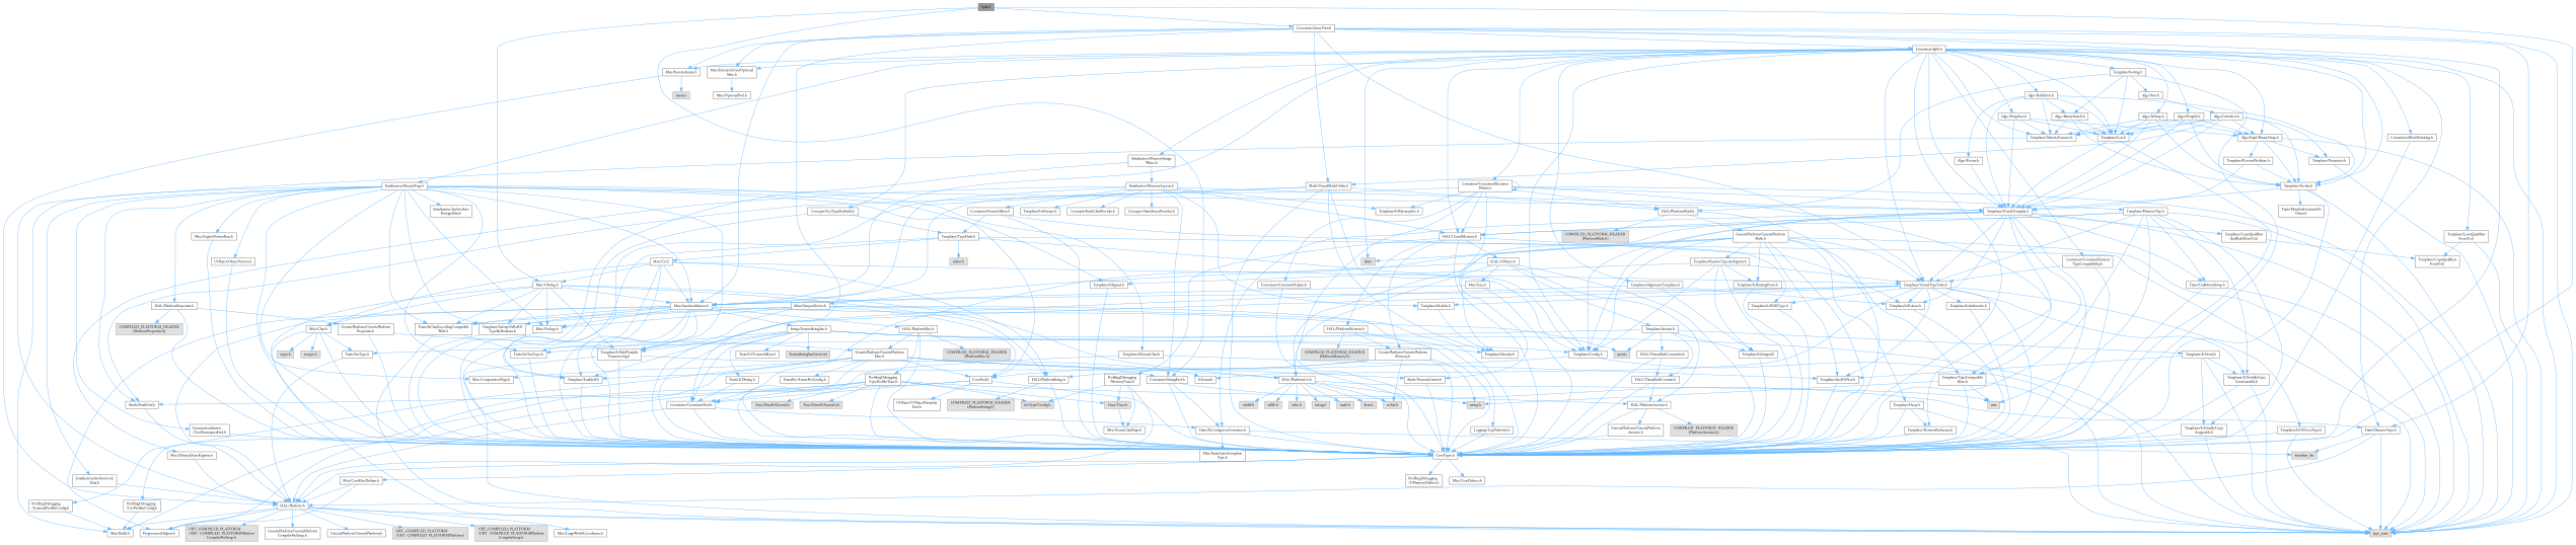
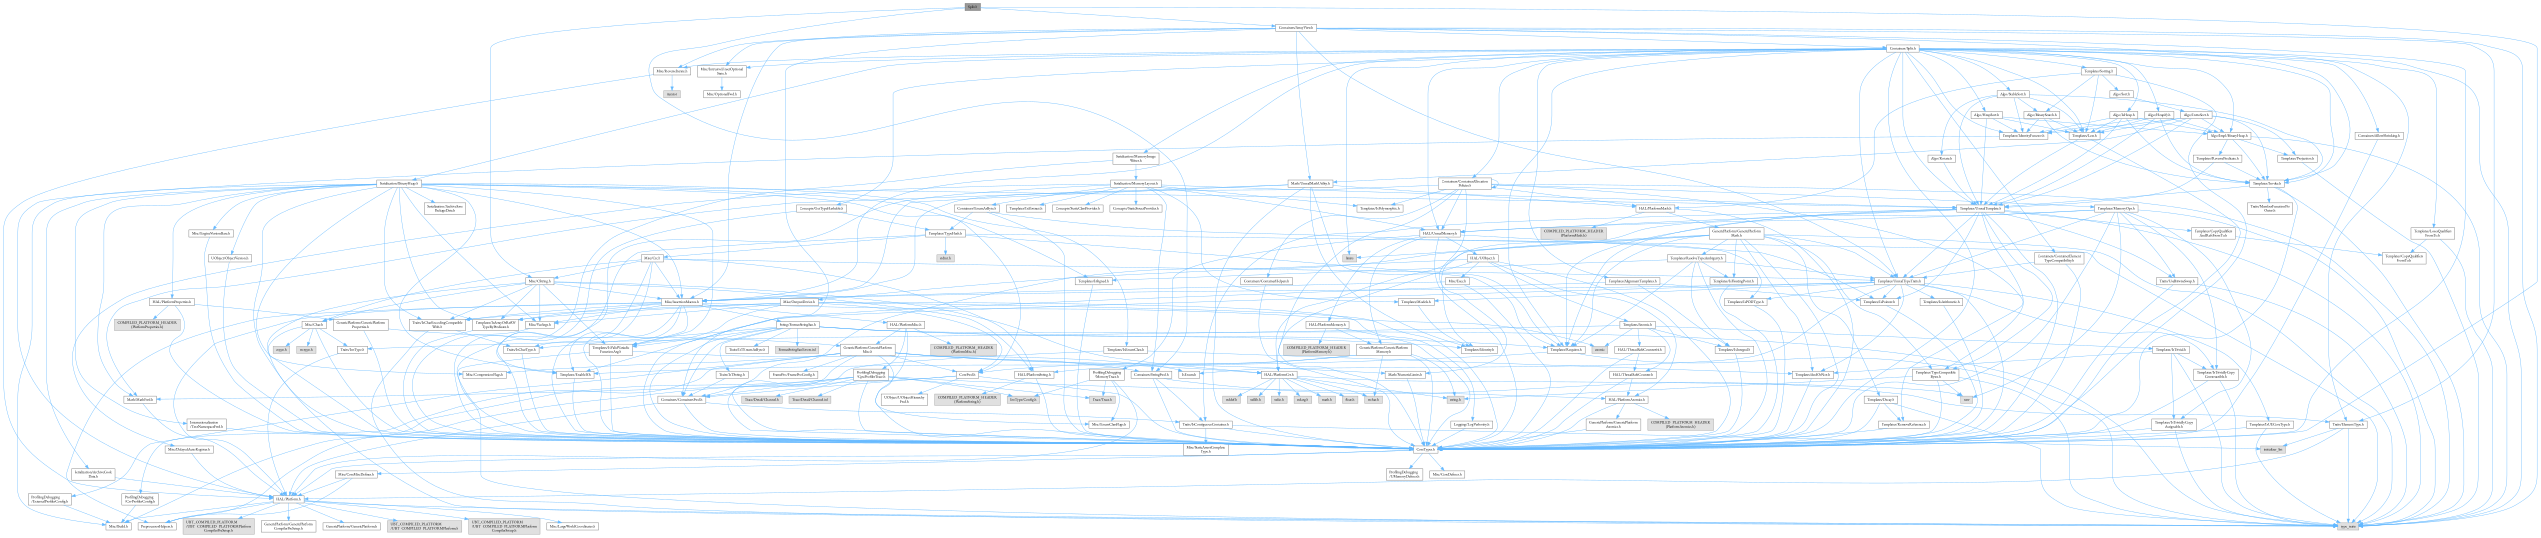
  digraph {
    fontname="EB Garamond"
    node [color=grey40 fillcolor=white fontname="EB Garamond" fontsize=10 shape=box style=filled]
    edge [color=steelblue1 fontname="EB Garamond" fontsize=10 labelfontname=Helvetica labelfontsize=10 style=solid]
    n1 [color=gray40 fillcolor=grey60 fontcolor=black height=0.2 label="Split.h" width=0.4]
    n2 [height=0.2 label="Containers/ArrayView.h" width=0.4]
    n3 [height=0.2 label="CoreTypes.h" width=0.4]
    n4 [height=0.2 label="Containers/StringFwd.h" width=0.4]
    n5 [height=0.2 label="Misc/CString.h" width=0.4]
    n6 [color=grey60 fillcolor="#E0E0E0" height=0.2 label=type_traits width=0.4]
    n7 [height=0.2 label="Containers/ContainersFwd.h" width=0.4]
    n8 [height=0.2 label="Misc/AssertionMacros.h" width=0.4]
    n9 [height=0.2 label="Traits/ElementType.h" width=0.4]
    n10 [height=0.2 label="Misc/ReverseIterate.h" width=0.4]
    n11 [height=0.2 label="Misc/IntrusiveUnsetOptional\lState.h" width=0.4]
    n12 [height=0.2 label="Templates/Invoke.h" width=0.4]
    n13 [height=0.2 label="Templates/UnrealTypeTraits.h" width=0.4]
    n14 [height=0.2 label="Containers/Split.h" width=0.4]
    n15 [height=0.2 label="Math/UnrealMathUtility.h" width=0.4]
    n16 [height=0.2 label="HAL/Platform.h" width=0.4]
    n17 [height=0.2 label="ProfilingDebugging\l/UMemoryDefines.h" width=0.4]
    n18 [height=0.2 label="Misc/CoreMiscDefines.h" width=0.4]
    n19 [height=0.2 label="Misc/CoreDefines.h" width=0.4]
    n20 [height=0.2 label="Traits/IsContiguousContainer.h" width=0.4]
    n21 [height=0.2 label="Templates/IsArrayOrRefOf\lTypeByPredicate.h" width=0.4]
    n22 [height=0.2 label="Templates/IsValidVariadic\lFunctionArg.h" width=0.4]
    n23 [height=0.2 label="Traits/IsCharEncodingCompatible\lWith.h" width=0.4]
    n24 [height=0.2 label="Misc/VarArgs.h" width=0.4]
    n25 [height=0.2 label="HAL/PlatformCrt.h" width=0.4]
    n26 [height=0.2 label="HAL/PlatformString.h" width=0.4]
    n27 [height=0.2 label="Misc/Char.h" width=0.4]
    n28 [height=0.2 label="PreprocessorHelpers.h" width=0.4]
    n29 [height=0.2 label="HAL/PlatformMisc.h" width=0.4]
    n30 [height=0.2 label="Templates/EnableIf.h" width=0.4]
    n31 [height=0.2 label="String/FormatStringSan.h" width=0.4]
    n32 [color=grey60 fillcolor="#E0E0E0" height=0.2 label=atomic width=0.4]
    n33 [color=grey60 fillcolor="#E0E0E0" height=0.2 label=initializer_list width=0.4]
    n34 [color=grey60 fillcolor="#E0E0E0" height=0.2 label=iterator width=0.4]
    n35 [height=0.2 label="Misc/OptionalFwd.h" width=0.4]
    n36 [height=0.2 label="Traits/MemberFunctionPtr\lOuter.h" width=0.4]
    n37 [height=0.2 label="Templates/UnrealTemplate.h" width=0.4]
    n38 [height=0.2 label="IsEnum.h" width=0.4]
    n39 [height=0.2 label="Templates/IsPointer.h" width=0.4]
    n40 [height=0.2 label="Templates/AndOrNot.h" width=0.4]
    n41 [height=0.2 label="Templates/IsTriviallyCopy\lConstructible.h" width=0.4]
    n42 [height=0.2 label="Templates/IsArithmetic.h" width=0.4]
    n43 [height=0.2 label="Templates/Models.h" width=0.4]
    n44 [height=0.2 label="Templates/IsPODType.h" width=0.4]
    n45 [height=0.2 label="Templates/IsUECoreType.h" width=0.4]
-   n46 [height=0.2 label="Templates/Config.h" width=0.4]
+   n46 [height=0.2 label="Templates/Requires.h" width=0.4]
    n47 [height=0.2 label="HAL/UnrealMemory.h" width=0.4]
    n48 [height=0.2 label="Containers/AllowShrinking.h" width=0.4]
    n49 [height=0.2 label="Containers/ContainerAllocation\lPolicies.h" width=0.4]
    n50 [color=grey60 fillcolor="#E0E0E0" height=0.2 label=limits width=0.4]
    n51 [height=0.2 label="Containers/ContainerElement\lTypeCompatibility.h" width=0.4]
    n52 [height=0.2 label="Serialization/BinaryHeap.h" width=0.4]
    n53 [height=0.2 label="Serialization/MemoryImage\lWriter.h" width=0.4]
    n54 [height=0.2 label="Algo/Heapify.h" width=0.4]
    n55 [height=0.2 label="Algo/Impl/BinaryHeap.h" width=0.4]
    n56 [height=0.2 label="Templates/IdentityFunctor.h" width=0.4]
    n57 [height=0.2 label="Templates/Less.h" width=0.4]
    n58 [height=0.2 label="Algo/HeapSort.h" width=0.4]
    n59 [height=0.2 label="Algo/IsHeap.h" width=0.4]
    n60 [height=0.2 label="Algo/StableSort.h" width=0.4]
    n61 [height=0.2 label="Concepts/GetTypeHashable.h" width=0.4]
    n62 [height=0.2 label="Templates/LosesQualifiers\lFromTo.h" width=0.4]
    n63 [height=0.2 label="Templates/Sorting.h" width=0.4]
    n64 [height=0.2 label="Templates/AlignmentTemplates.h" width=0.4]
    n65 [height=0.2 label="Math/MathFwd.h" width=0.4]
    n66 [height=0.2 label="Templates/Identity.h" width=0.4]
    n67 [height=0.2 label="HAL/PlatformMath.h" width=0.4]
    n68 [height=0.2 label="Misc/Build.h" width=0.4]
    n69 [height=0.2 label="Misc/LargeWorldCoordinates.h" width=0.4]
    n70 [color=grey60 fillcolor="#E0E0E0" height=0.2 label="UBT_COMPILED_PLATFORM\l/UBT_COMPILED_PLATFORMPlatform\lCompilerPreSetup.h" width=0.4]
    n71 [height=0.2 label="GenericPlatform/GenericPlatform\lCompilerPreSetup.h" width=0.4]
    n72 [height=0.2 label="GenericPlatform/GenericPlatform.h" width=0.4]
    n73 [color=grey60 fillcolor="#E0E0E0" height=0.2 label="UBT_COMPILED_PLATFORM\l/UBT_COMPILED_PLATFORMPlatform.h" width=0.4]
    n74 [color=grey60 fillcolor="#E0E0E0" height=0.2 label="UBT_COMPILED_PLATFORM\l/UBT_COMPILED_PLATFORMPlatform\lCompilerSetup.h" width=0.4]
    n75 [height=0.2 label="Misc/StaticAssertComplete\lType.h" width=0.4]
    n76 [height=0.2 label="GenericPlatform/GenericPlatform\lMisc.h" width=0.4]
    n77 [color=grey60 fillcolor="#E0E0E0" height=0.2 label="COMPILED_PLATFORM_HEADER\l(PlatformMisc.h)" width=0.4]
    n78 [height=0.2 label="ProfilingDebugging\l/CpuProfilerTrace.h" width=0.4]
    n79 [height=0.2 label="Traits/IsCharType.h" width=0.4]
    n80 [height=0.2 label="Traits/IsTEnumAsByte.h" width=0.4]
    n81 [height=0.2 label="Traits/IsTString.h" width=0.4]
    n82 [color=grey60 fillcolor="#E0E0E0" height=0.2 label="FormatStringSanErrors.inl" width=0.4]
    n83 [height=0.2 label="CoreFwd.h" width=0.4]
    n84 [height=0.2 label="FramePro/FrameProConfig.h" width=0.4]
    n85 [height=0.2 label="Math/NumericLimits.h" width=0.4]
    n86 [height=0.2 label="Misc/CompressionFlags.h" width=0.4]
    n87 [height=0.2 label="Misc/EnumClassFlags.h" width=0.4]
    n88 [height=0.2 label="ProfilingDebugging\l/CsvProfilerConfig.h" width=0.4]
    n89 [height=0.2 label="ProfilingDebugging\l/ExternalProfilerConfig.h" width=0.4]
    n90 [height=0.2 label="HAL/PlatformAtomics.h" width=0.4]
    n91 [color=grey60 fillcolor="#E0E0E0" height=0.2 label="IntType/Config.h" width=0.4]
    n92 [color=grey60 fillcolor="#E0E0E0" height=0.2 label="Trace/Detail/Channel.h" width=0.4]
    n93 [color=grey60 fillcolor="#E0E0E0" height=0.2 label="Trace/Detail/Channel.inl" width=0.4]
    n94 [color=grey60 fillcolor="#E0E0E0" height=0.2 label="Trace/Trace.h" width=0.4]
    n95 [height=0.2 label="UObject/UObjectHierarchy\lFwd.h" width=0.4]
    n96 [color=grey60 fillcolor="#E0E0E0" height=0.2 label=new width=0.4]
    n97 [color=grey60 fillcolor="#E0E0E0" height=0.2 label="wchar.h" width=0.4]
    n98 [color=grey60 fillcolor="#E0E0E0" height=0.2 label="stddef.h" width=0.4]
    n99 [color=grey60 fillcolor="#E0E0E0" height=0.2 label="stdlib.h" width=0.4]
    n100 [color=grey60 fillcolor="#E0E0E0" height=0.2 label="stdio.h" width=0.4]
    n101 [color=grey60 fillcolor="#E0E0E0" height=0.2 label="stdarg.h" width=0.4]
    n102 [color=grey60 fillcolor="#E0E0E0" height=0.2 label="math.h" width=0.4]
    n103 [color=grey60 fillcolor="#E0E0E0" height=0.2 label="float.h" width=0.4]
    n104 [color=grey60 fillcolor="#E0E0E0" height=0.2 label="string.h" width=0.4]
    n105 [height=0.2 label="GenericPlatform/GenericPlatform\lAtomics.h" width=0.4]
    n106 [color=grey60 fillcolor="#E0E0E0" height=0.2 label="COMPILED_PLATFORM_HEADER\l(PlatformAtomics.h)" width=0.4]
    n107 [height=0.2 label="Templates/CopyQualifiers\lAndRefsFromTo.h" width=0.4]
    n108 [height=0.2 label="Templates/RemoveReference.h" width=0.4]
    n109 [height=0.2 label="Templates/TypeCompatible\lBytes.h" width=0.4]
    n110 [height=0.2 label="Traits/UseBitwiseSwap.h" width=0.4]
    n111 [height=0.2 label="GenericPlatform/GenericPlatform\lMemory.h" width=0.4]
    n112 [height=0.2 label="HAL/UObject.h" width=0.4]
    n113 [height=0.2 label="HAL/PlatformMemory.h" width=0.4]
    n114 [height=0.2 label="ProfilingDebugging\l/MemoryTrace.h" width=0.4]
    n115 [height=0.2 label="Templates/CopyQualifiers\lFromTo.h" width=0.4]
    n116 [height=0.2 label="Misc/Exec.h" width=0.4]
    n117 [height=0.2 label="Misc/OutputDevice.h" width=0.4]
    n118 [height=0.2 label="Templates/Atomic.h" width=0.4]
    n119 [color=grey60 fillcolor="#E0E0E0" height=0.2 label="COMPILED_PLATFORM_HEADER\l(PlatformMemory.h)" width=0.4]
    n120 [color=grey60 fillcolor="#E0E0E0" height=0.2 label="COMPILED_PLATFORM_HEADER\l(PlatformString.h)" width=0.4]
    n121 [height=0.2 label="Logging/LogVerbosity.h" width=0.4]
    n122 [height=0.2 label="HAL/ThreadSafeCounter.h" width=0.4]
    n123 [height=0.2 label="HAL/ThreadSafeCounter64.h" width=0.4]
    n124 [height=0.2 label="Templates/IsIntegral.h" width=0.4]
    n125 [height=0.2 label="Templates/IsTrivial.h" width=0.4]
    n126 [height=0.2 label="Traits/IntType.h" width=0.4]
    n127 [height=0.2 label="Templates/IsTriviallyCopy\lAssignable.h" width=0.4]
    n128 [height=0.2 label="Containers/ContainerHelpers.h" width=0.4]
    n129 [height=0.2 label="Templates/IsPolymorphic.h" width=0.4]
    n130 [height=0.2 label="Templates/MemoryOps.h" width=0.4]
    n131 [height=0.2 label="Templates/IsSigned.h" width=0.4]
    n132 [height=0.2 label="HAL/PlatformProperties.h" width=0.4]
    n133 [height=0.2 label="Internationalization\l/TextNamespaceFwd.h" width=0.4]
    n134 [height=0.2 label="Misc/EngineVersionBase.h" width=0.4]
    n135 [height=0.2 label="Serialization/ArchiveCook\lData.h" width=0.4]
    n136 [height=0.2 label="Serialization/ArchiveSave\lPackageData.h" width=0.4]
    n137 [height=0.2 label="Templates/IsEnumClass.h" width=0.4]
    n138 [height=0.2 label="UObject/ObjectVersion.h" width=0.4]
    n139 [height=0.2 label="Serialization/MemoryLayout.h" width=0.4]
    n140 [height=0.2 label="Templates/Projection.h" width=0.4]
    n141 [height=0.2 label="Templates/ReversePredicate.h" width=0.4]
    n142 [height=0.2 label="Algo/BinarySearch.h" width=0.4]
    n143 [height=0.2 label="Algo/Rotate.h" width=0.4]
    n144 [height=0.2 label="Templates/TypeHash.h" width=0.4]
    n145 [height=0.2 label="Algo/Sort.h" width=0.4]
    n146 [height=0.2 label="GenericPlatform/GenericPlatform\lMath.h" width=0.4]
    n147 [color=grey60 fillcolor="#E0E0E0" height=0.2 label="COMPILED_PLATFORM_HEADER\l(PlatformMath.h)" width=0.4]
    n148 [height=0.2 label="Templates/Decay.h" width=0.4]
    n149 [height=0.2 label="Templates/IsFloatingPoint.h" width=0.4]
    n150 [height=0.2 label="Templates/ResolveTypeAmbiguity.h" width=0.4]
    n151 [height=0.2 label="GenericPlatform/GenericPlatform\lProperties.h" width=0.4]
    n152 [color=grey60 fillcolor="#E0E0E0" height=0.2 label="COMPILED_PLATFORM_HEADER\l(PlatformProperties.h)" width=0.4]
    n153 [height=0.2 label="Concepts/StaticClassProvider.h" width=0.4]
    n154 [height=0.2 label="Concepts/StaticStructProvider.h" width=0.4]
    n155 [height=0.2 label="Containers/EnumAsByte.h" width=0.4]
    n156 [height=0.2 label="Misc/DelayedAutoRegister.h" width=0.4]
    n157 [height=0.2 label="Templates/IsAbstract.h" width=0.4]
    n158 [height=0.2 label="Misc/Crc.h" width=0.4]
    n159 [color=grey60 fillcolor="#E0E0E0" height=0.2 label="stdint.h" width=0.4]
    n160 [color=grey60 fillcolor="#E0E0E0" height=0.2 label="ctype.h" width=0.4]
    n161 [color=grey60 fillcolor="#E0E0E0" height=0.2 label="wctype.h" width=0.4]
    n162 [height=0.2 label="Algo/IntroSort.h" width=0.4]
    n1 -> n2
    n1 -> n3
    n1 -> n4
    n1 -> n5
    n2 -> n3
    n2 -> n6
    n2 -> n7
    n2 -> n8
    n2 -> n9
    n2 -> n10
    n2 -> n11
    n2 -> n12
    n2 -> n13
    n2 -> n14
    n2 -> n15
    n3 -> n16
    n3 -> n17
    n3 -> n18
    n3 -> n19
    n4 -> n3
    n4 -> n9
    n4 -> n20
    n5 -> n3
    n5 -> n8
    n5 -> n21
    n5 -> n22
    n5 -> n23
    n5 -> n24
    n5 -> n25
    n5 -> n26
    n5 -> n27
    n7 -> n3
    n7 -> n16
    n7 -> n20
    n8 -> n3
    n8 -> n16
    n8 -> n21
    n8 -> n22
    n8 -> n23
    n8 -> n24
    n8 -> n28
    n8 -> n29
    n8 -> n30
    n8 -> n31
    n8 -> n32
    n9 -> n6
    n9 -> n16
    n9 -> n33
    n10 -> n16
    n10 -> n34
    n11 -> n35
    n12 -> n3
    n12 -> n6
    n12 -> n36
    n12 -> n37
    n13 -> n3
    n13 -> n8
    n13 -> n30
    n13 -> n38
    n13 -> n39
    n13 -> n40
    n13 -> n41
    n13 -> n42
    n13 -> n43
    n13 -> n44
    n13 -> n45
    n14 -> n3
    n14 -> n6
    n14 -> n8
    n14 -> n9
    n14 -> n10
    n14 -> n11
    n14 -> n12
    n14 -> n13
    n14 -> n37
    n14 -> n46
    n14 -> n47
    n14 -> n48
    n14 -> n49
    n14 -> n50
    n14 -> n51
    n14 -> n52
    n14 -> n53
    n14 -> n54
    n14 -> n55
    n14 -> n56
    n14 -> n57
    n14 -> n58
    n14 -> n59
    n14 -> n60
    n14 -> n61
    n14 -> n62
    n14 -> n63
    n14 -> n64
    n15 -> n3
    n15 -> n8
    n15 -> n46
    n15 -> n65
    n15 -> n66
    n15 -> n67
    n16 -> n6
    n16 -> n28
    n16 -> n68
    n16 -> n69
    n16 -> n70
    n16 -> n71
    n16 -> n72
    n16 -> n73
    n16 -> n74
    n18 -> n16
    n18 -> n28
    n20 -> n3
    n20 -> n33
    n20 -> n75
    n21 -> n3
    n22 -> n3
    n22 -> n6
    n22 -> n38
    n23 -> n6
    n23 -> n79
    n24 -> n3
    n25 -> n96
    n25 -> n97
    n25 -> n98
    n25 -> n99
    n25 -> n100
    n25 -> n101
    n25 -> n102
    n25 -> n103
    n25 -> n104
    n26 -> n3
    n26 -> n120
    n27 -> n3
    n27 -> n6
    n27 -> n126
    n27 -> n160
    n27 -> n161
    n29 -> n3
    n29 -> n76
    n29 -> n77
    n29 -> n78
    n30 -> n3
    n31 -> n3
    n31 -> n6
    n31 -> n7
    n31 -> n22
    n31 -> n46
    n31 -> n66
    n31 -> n79
    n31 -> n80
    n31 -> n81
    n31 -> n82
    n37 -> n3
    n37 -> n6
    n37 -> n13
    n37 -> n20
    n37 -> n39
    n37 -> n46
    n37 -> n47
    n37 -> n66
    n37 -> n107
    n37 -> n108
    n37 -> n109
    n37 -> n110
    n39 -> n3
    n40 -> n3
    n41 -> n3
    n41 -> n6
    n42 -> n3
    n43 -> n66
    n44 -> n3
    n45 -> n3
    n45 -> n6
    n46 -> n6
    n46 -> n30
    n47 -> n3
    n47 -> n39
    n47 -> n111
    n47 -> n112
    n47 -> n113
    n47 -> n114
    n48 -> n3
    n49 -> n3
    n49 -> n6
    n49 -> n8
    n49 -> n47
    n49 -> n49
    n49 -> n67
    n49 -> n85
    n49 -> n109
    n49 -> n128
    n49 -> n129
    n49 -> n130
    n51 -> n3
    n51 -> n13
    n52 -> n3
    n52 -> n8
    n52 -> n21
    n52 -> n22
    n52 -> n23
    n52 -> n24
    n52 -> n30
    n52 -> n37
    n52 -> n65
    n52 -> n68
    n52 -> n83
    n52 -> n86
    n52 -> n131
    n52 -> n132
    n52 -> n133
    n52 -> n134
    n52 -> n135
    n52 -> n136
    n52 -> n137
    n52 -> n138
    n53 -> n3
    n53 -> n139
    n54 -> n12
    n54 -> n37
    n54 -> n55
    n54 -> n56
    n54 -> n57
    n55 -> n6
    n55 -> n12
    n55 -> n140
    n55 -> n141
    n56 -> n16
    n57 -> n3
    n57 -> n37
    n58 -> n37
    n58 -> n55
    n58 -> n56
    n58 -> n57
    n59 -> n12
    n59 -> n37
    n59 -> n55
    n59 -> n56
    n59 -> n57
    n60 -> n12
    n60 -> n37
    n60 -> n56
    n60 -> n57
    n60 -> n142
    n60 -> n143
    n61 -> n3
    n61 -> n144
    n62 -> n6
    n62 -> n115
    n63 -> n3
    n63 -> n57
    n63 -> n67
    n63 -> n142
    n63 -> n145
    n64 -> n3
    n64 -> n39
    n64 -> n124
    n65 -> n16
    n67 -> n3
    n67 -> n146
    n67 -> n147
    n76 -> n3
    n76 -> n4
    n76 -> n25
    n76 -> n83
    n76 -> n84
    n76 -> n85
    n76 -> n86
-   n94 -> n87
+   n76 -> n87
    n76 -> n88
    n76 -> n89
    n78 -> n3
    n78 -> n7
    n78 -> n28
    n78 -> n68
    n78 -> n90
    n78 -> n91
    n78 -> n92
    n78 -> n93
    n78 -> n94
    n79 -> n3
    n81 -> n7
    n83 -> n3
    n83 -> n7
    n83 -> n65
    n83 -> n95
    n85 -> n3
    n88 -> n68
    n89 -> n68
    n90 -> n3
    n90 -> n105
    n90 -> n106
    n105 -> n3
    n107 -> n115
    n108 -> n3
    n109 -> n3
    n109 -> n6
    n109 -> n96
    n109 -> n104
    n110 -> n3
    n110 -> n6
    n111 -> n3
    n111 -> n26
    n111 -> n83
    n111 -> n97
    n111 -> n104
    n112 -> n3
    n112 -> n25
    n112 -> n90
    n112 -> n116
    n112 -> n117
    n112 -> n118
    n113 -> n3
    n113 -> n111
    n113 -> n119
    n114 -> n16
    n114 -> n87
    n114 -> n91
    n114 -> n94
    n116 -> n3
    n116 -> n8
    n117 -> n3
    n117 -> n21
    n117 -> n22
    n117 -> n23
    n117 -> n24
    n117 -> n83
    n117 -> n121
    n118 -> n32
    n118 -> n122
    n118 -> n123
    n118 -> n124
    n118 -> n125
    n118 -> n126
    n121 -> n3
    n122 -> n3
    n122 -> n90
    n123 -> n3
    n123 -> n122
    n124 -> n3
    n125 -> n6
    n125 -> n40
    n125 -> n41
    n125 -> n127
    n126 -> n16
    n127 -> n3
    n127 -> n6
    n128 -> n3
    n130 -> n3
    n130 -> n6
    n130 -> n13
    n130 -> n41
    n130 -> n46
    n130 -> n47
    n130 -> n96
    n130 -> n110
    n130 -> n127
    n131 -> n3
    n132 -> n3
    n132 -> n151
    n132 -> n152
    n133 -> n3
    n134 -> n3
    n135 -> n16
    n137 -> n3
    n137 -> n40
    n138 -> n3
    n139 -> n4
    n139 -> n30
    n139 -> n37
    n139 -> n43
    n139 -> n47
    n139 -> n129
    n139 -> n153
    n139 -> n154
    n139 -> n155
    n139 -> n156
    n139 -> n157
    n140 -> n6
    n141 -> n12
    n141 -> n37
    n142 -> n12
    n142 -> n56
    n142 -> n57
    n143 -> n37
    n144 -> n3
    n144 -> n6
    n144 -> n46
    n144 -> n158
    n144 -> n159
    n145 -> n162
    n146 -> n3
    n146 -> n6
    n146 -> n7
    n146 -> n13
    n146 -> n25
    n146 -> n40
    n146 -> n46
    n146 -> n50
    n146 -> n109
    n146 -> n148
    n146 -> n149
    n146 -> n150
    n148 -> n3
    n148 -> n6
    n148 -> n108
    n149 -> n3
    n150 -> n3
    n150 -> n13
    n150 -> n46
    n150 -> n124
    n150 -> n131
    n150 -> n149
    n151 -> n3
    n151 -> n76
    n155 -> n3
    n155 -> n44
    n155 -> n144
    n156 -> n16
    n158 -> n3
    n158 -> n5
    n158 -> n8
    n158 -> n13
    n158 -> n26
    n158 -> n27
    n158 -> n79
    n162 -> n12
    n162 -> n15
    n162 -> n37
    n162 -> n55
    n162 -> n56
    n162 -> n57
    n162 -> n140
  }
